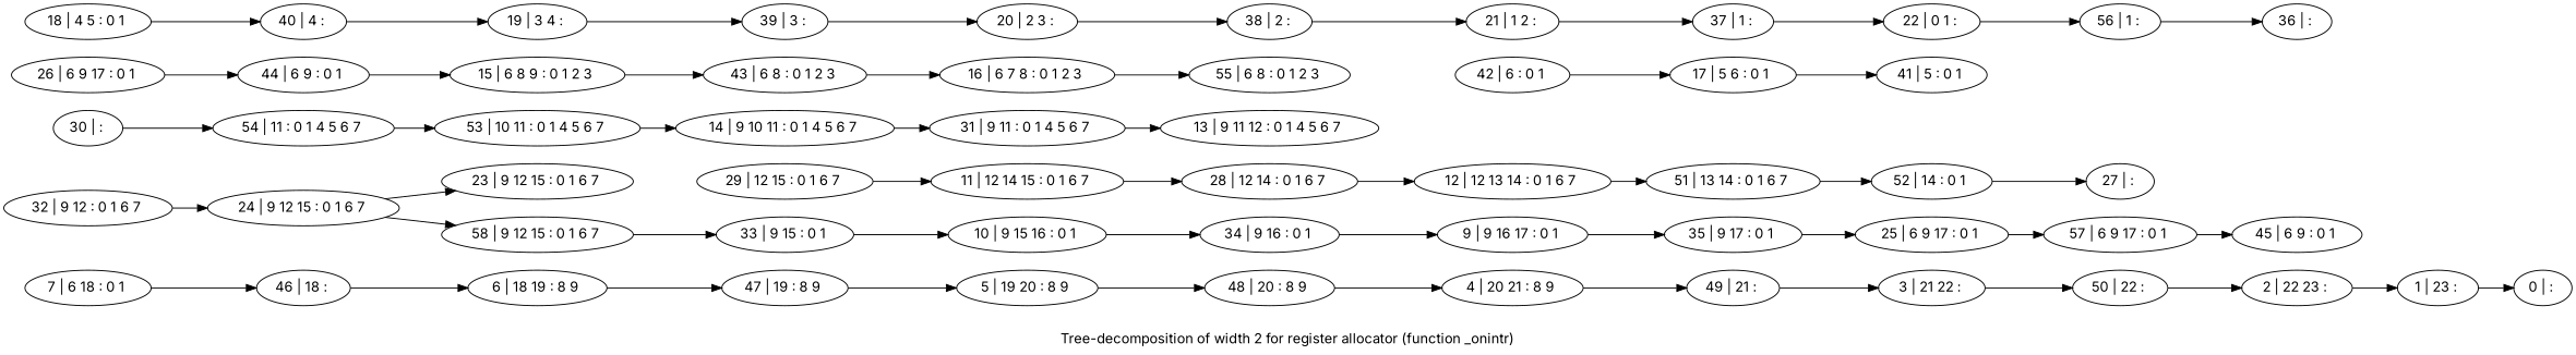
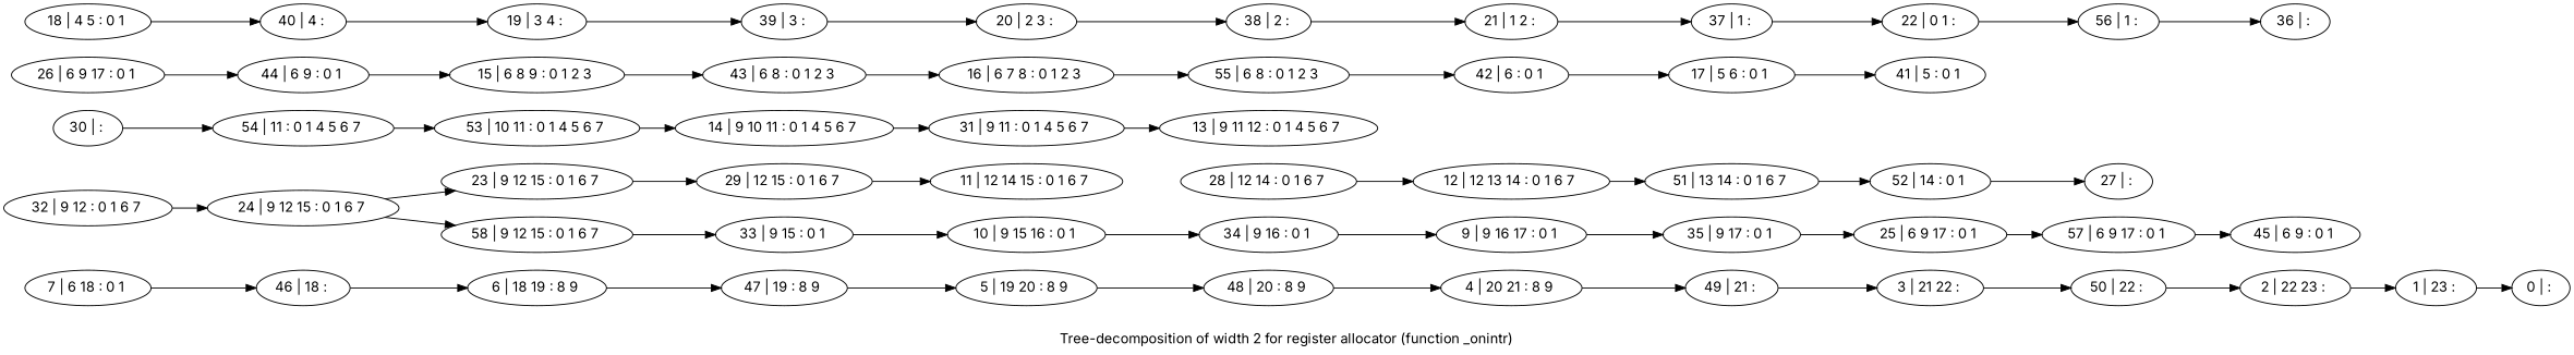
  digraph {
    fontname=Inter
    label="Tree-decomposition of width 2 for register allocator (function _onintr)"
    rankdir=LR
    node [fontname=Inter]
    edge [fontname=Inter]
    n1 [label="0 | : "]
    n2 [label="1 | 23 : "]
    n3 [label="2 | 22 23 : "]
    n4 [label="3 | 21 22 : "]
    n5 [label="50 | 22 : "]
    n6 [label="4 | 20 21 : 8 9 "]
    n7 [label="49 | 21 : "]
    n8 [label="5 | 19 20 : 8 9 "]
    n9 [label="48 | 20 : 8 9 "]
    n10 [label="6 | 18 19 : 8 9 "]
    n11 [label="47 | 19 : 8 9 "]
    n12 [label="7 | 6 18 : 0 1 "]
    n13 [label="46 | 18 : "]
    n14 [label="9 | 9 16 17 : 0 1 "]
    n15 [label="35 | 9 17 : 0 1 "]
    n16 [label="25 | 6 9 17 : 0 1 "]
    n17 [label="10 | 9 15 16 : 0 1 "]
    n18 [label="34 | 9 16 : 0 1 "]
    n19 [label="11 | 12 14 15 : 0 1 6 7 "]
    n20 [label="28 | 12 14 : 0 1 6 7 "]
    n21 [label="12 | 12 13 14 : 0 1 6 7 "]
    n22 [label="51 | 13 14 : 0 1 6 7 "]
    n23 [label="52 | 14 : 0 1 "]
    n24 [label="13 | 9 11 12 : 0 1 4 5 6 7 "]
    n25 [label="32 | 9 12 : 0 1 6 7 "]
    n26 [label="24 | 9 12 15 : 0 1 6 7 "]
    n27 [label="14 | 9 10 11 : 0 1 4 5 6 7 "]
    n28 [label="31 | 9 11 : 0 1 4 5 6 7 "]
    n29 [label="15 | 6 8 9 : 0 1 2 3 "]
    n30 [label="43 | 6 8 : 0 1 2 3 "]
    n31 [label="16 | 6 7 8 : 0 1 2 3 "]
    n32 [label="55 | 6 8 : 0 1 2 3 "]
    n33 [label="42 | 6 : 0 1 "]
    n34 [label="17 | 5 6 : 0 1 "]
    n35 [label="41 | 5 : 0 1 "]
    n36 [label="18 | 4 5 : 0 1 "]
    n37 [label="40 | 4 : "]
    n38 [label="19 | 3 4 : "]
    n39 [label="39 | 3 : "]
    n40 [label="20 | 2 3 : "]
    n41 [label="38 | 2 : "]
    n42 [label="21 | 1 2 : "]
    n43 [label="37 | 1 : "]
    n44 [label="22 | 0 1 : "]
    n45 [label="56 | 1 : "]
    n46 [label="36 | : "]
    n47 [label="23 | 9 12 15 : 0 1 6 7 "]
    n48 [label="29 | 12 15 : 0 1 6 7 "]
    n49 [label="58 | 9 12 15 : 0 1 6 7 "]
    n50 [label="33 | 9 15 : 0 1 "]
    n51 [label="57 | 6 9 17 : 0 1 "]
    n52 [label="26 | 6 9 17 : 0 1 "]
    n53 [label="44 | 6 9 : 0 1 "]
    n54 [label="45 | 6 9 : 0 1 "]
    n55 [label="27 | : "]
    n56 [label="30 | : "]
    n57 [label="54 | 11 : 0 1 4 5 6 7 "]
    n58 [label="53 | 10 11 : 0 1 4 5 6 7 "]
    n2 -> n1
    n3 -> n2
    n4 -> n5
    n5 -> n3
    n6 -> n7
    n7 -> n4
    n8 -> n9
    n9 -> n6
    n10 -> n11
    n11 -> n8
    n12 -> n13
    n13 -> n10
    n14 -> n15
    n15 -> n16
    n16 -> n51
    n17 -> n18
    n18 -> n14
-   n19 -> n20
    n20 -> n21
    n21 -> n22
    n22 -> n23
    n23 -> n55
    n25 -> n26
    n26 -> n47
    n26 -> n49
    n27 -> n28
    n28 -> n24
    n29 -> n30
    n30 -> n31
    n31 -> n32
+   n32 -> n33
    n33 -> n34
    n34 -> n35
    n36 -> n37
    n37 -> n38
    n38 -> n39
    n39 -> n40
    n40 -> n41
    n41 -> n42
    n42 -> n43
    n43 -> n44
    n44 -> n45
    n45 -> n46
+   n47 -> n48
    n48 -> n19
    n49 -> n50
    n50 -> n17
    n51 -> n54
    n52 -> n53
    n53 -> n29
    n56 -> n57
    n57 -> n58
    n58 -> n27
  }
